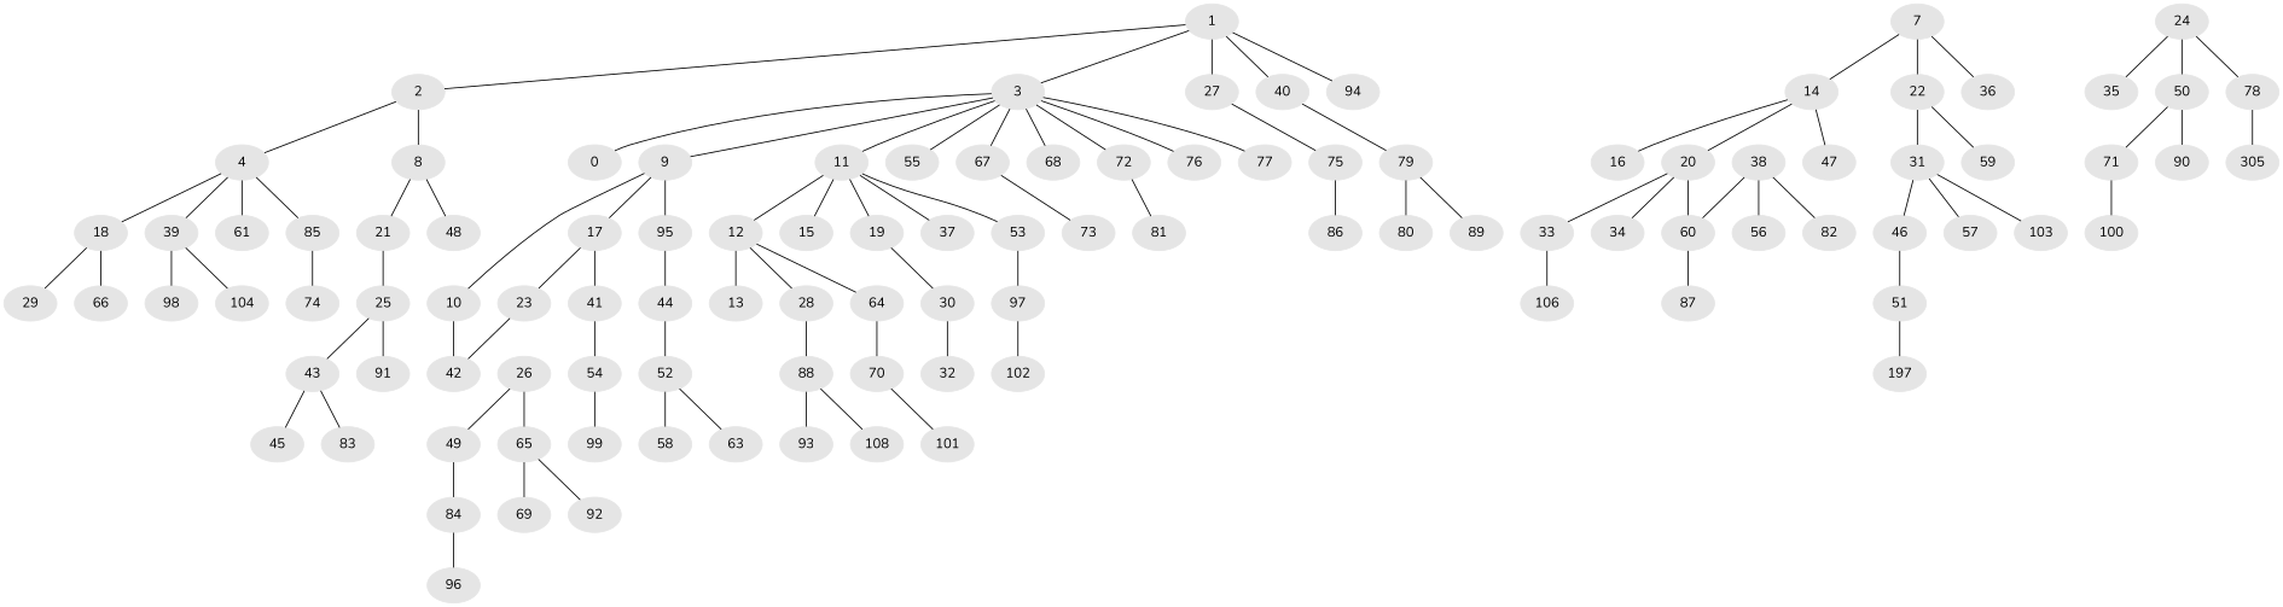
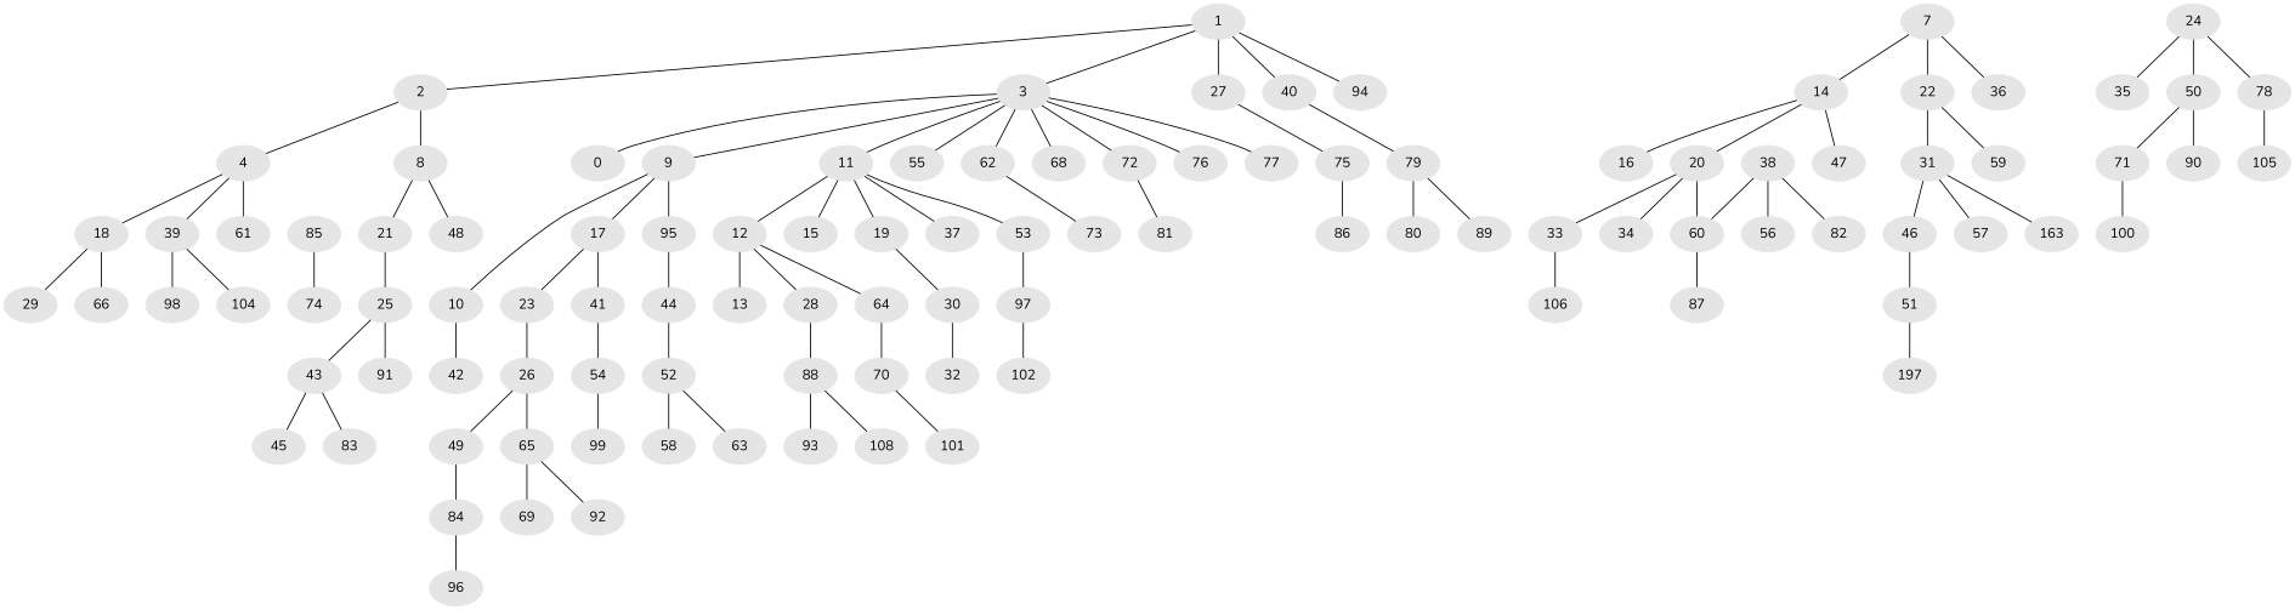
  graph {
    fontname=Nunito
    node [color=gray90 fontname=Nunito style=filled]
    edge [fontname=Nunito]
    1
    2
    3
    27
    40
    94
    4
    8
    n9 [label=0]
    9
    11
    55
-   67
+   67 [label=62]
    68
    72
    76
    77
    75
    79
    18
    39
    61
    85
    7
    14
    22
    36
    21
    48
    10
    17
    95
    12
    15
    19
    37
    53
    73
    81
    29
    66
    98
    104
    74
    24
    35
    50
    78
    16
    20
    47
    31
    59
    25
    42
    23
    41
    44
    13
    28
    64
    30
    97
    88
    70
    33
    34
    60
    26
    54
    52
    32
    106
    38
    56
    82
    43
    91
    46
    57
-   103
+   103 [label=163]
    49
    65
    71
    90
-   105 [label=305]
+   105
    45
    83
    84
    86
    93
    108
    51
    87
    80
    89
    99
    58
    63
    n100 [label=197]
    69
    92
    96
    100
    102
    101
    1 -- 2
    1 -- 3
    1 -- 27
    1 -- 40
    1 -- 94
    2 -- 4
    2 -- 8
    3 -- n9
    3 -- 9
    3 -- 11
    3 -- 55
    3 -- 67
    3 -- 68
    3 -- 72
    3 -- 76
    3 -- 77
    27 -- 75
    40 -- 79
    4 -- 18
    4 -- 39
    4 -- 61
-   4 -- 85
    8 -- 21
    8 -- 48
    9 -- 10
    9 -- 17
    9 -- 95
    11 -- 12
    11 -- 15
    11 -- 19
    11 -- 37
    11 -- 53
    67 -- 73
    72 -- 81
    75 -- 86
    79 -- 80
    79 -- 89
    18 -- 29
    18 -- 66
    39 -- 98
    39 -- 104
    85 -- 74
    7 -- 14
    7 -- 22
    7 -- 36
    14 -- 16
    14 -- 20
    14 -- 47
    22 -- 31
    22 -- 59
    21 -- 25
    10 -- 42
    17 -- 23
    17 -- 41
    95 -- 44
    12 -- 13
    12 -- 28
    12 -- 64
    19 -- 30
    53 -- 97
    24 -- 35
    24 -- 50
    24 -- 78
    50 -- 71
    50 -- 90
    78 -- 105
    20 -- 33
    20 -- 34
    20 -- 60
    31 -- 46
    31 -- 57
    31 -- 103
    25 -- 43
    25 -- 91
-   23 -- 42
+   23 -- 26
    41 -- 54
    44 -- 52
    28 -- 88
    64 -- 70
    30 -- 32
    97 -- 102
    88 -- 93
    88 -- 108
    70 -- 101
    33 -- 106
    60 -- 87
    26 -- 49
    26 -- 65
    54 -- 99
    52 -- 58
    52 -- 63
    38 -- 60
    38 -- 56
    38 -- 82
    43 -- 45
    43 -- 83
    46 -- 51
    49 -- 84
    65 -- 69
    65 -- 92
    71 -- 100
    84 -- 96
    51 -- n100
  }
